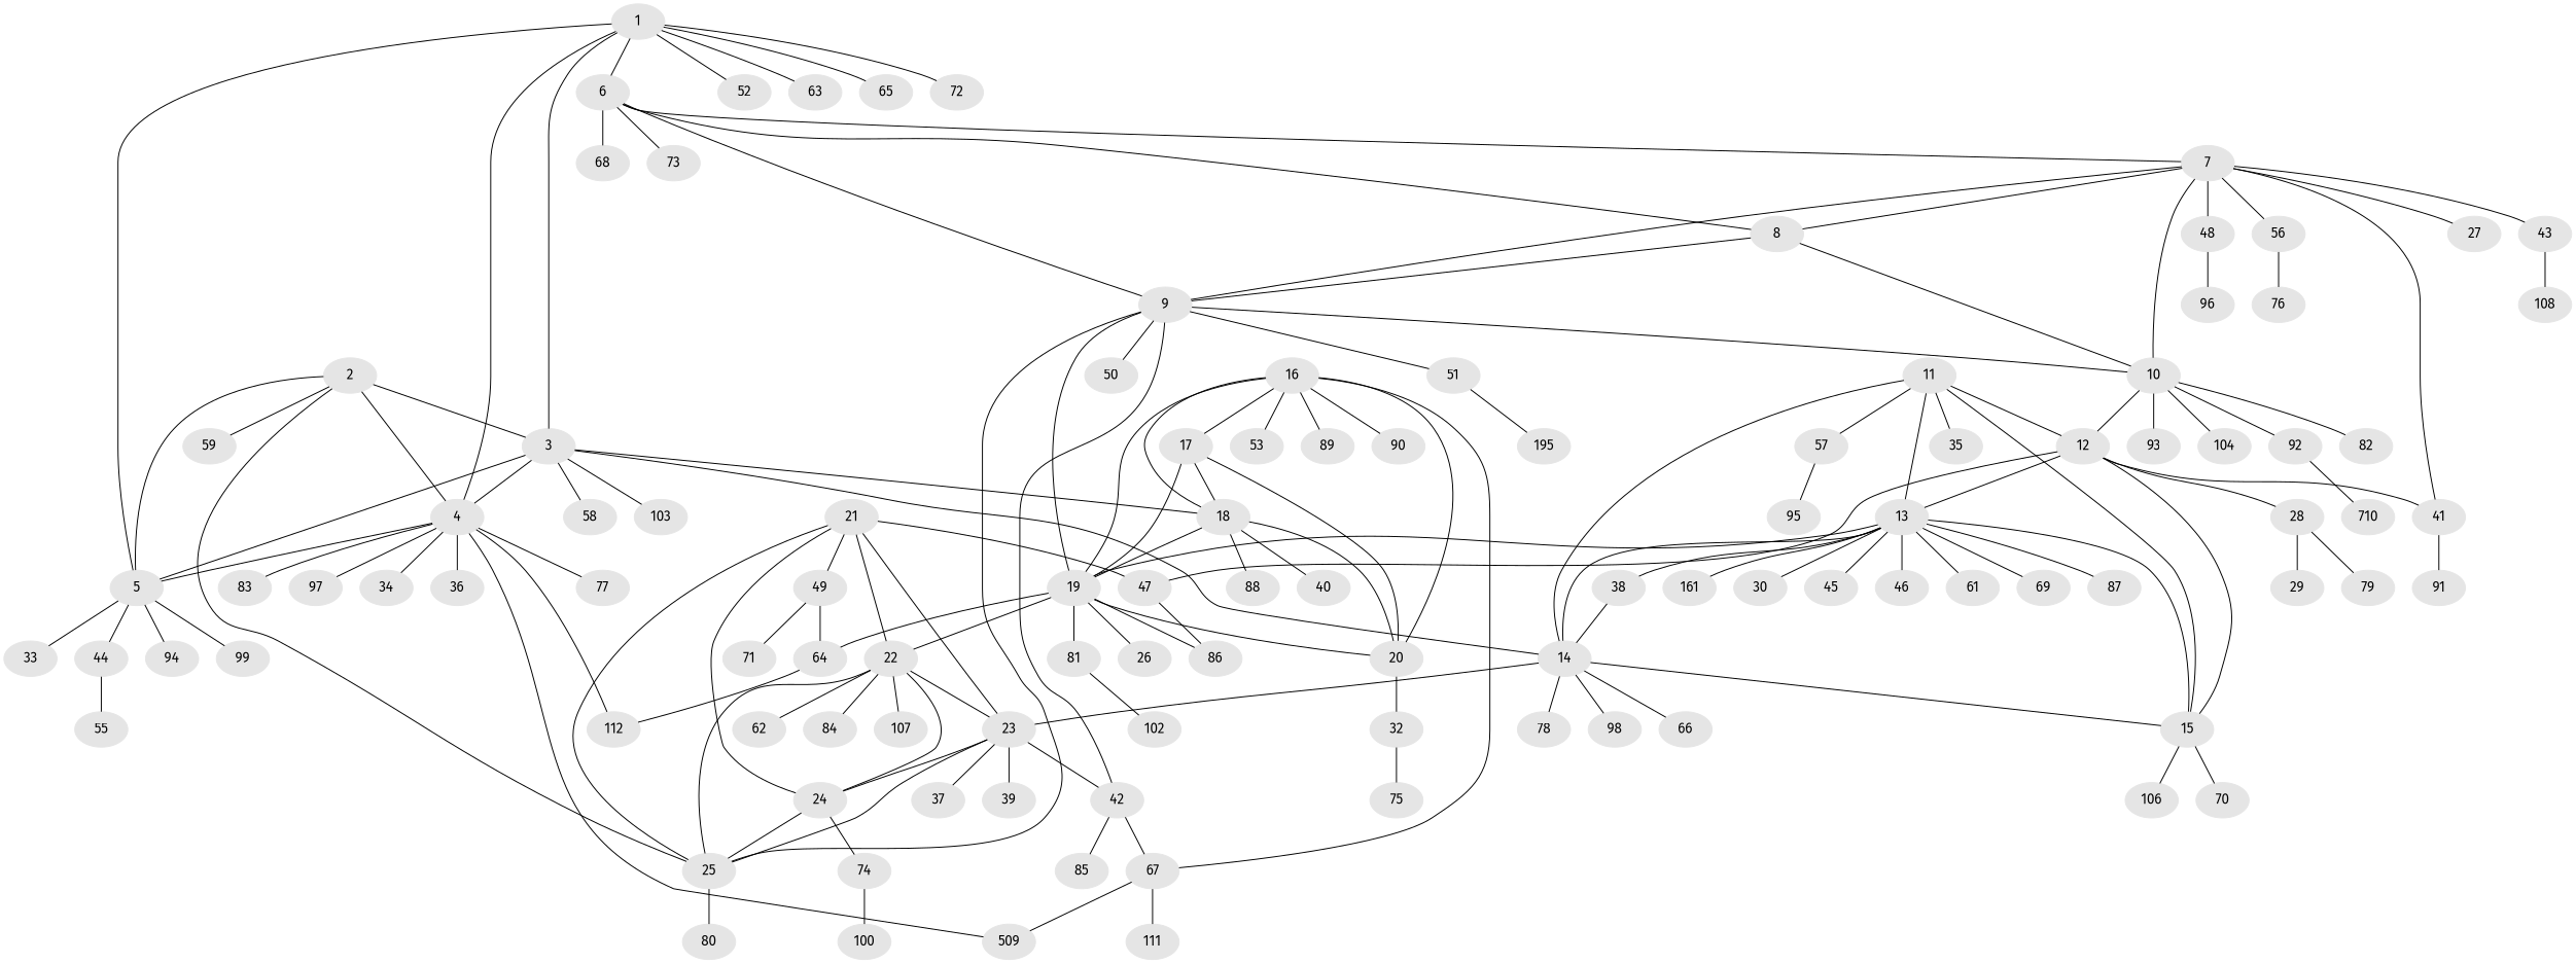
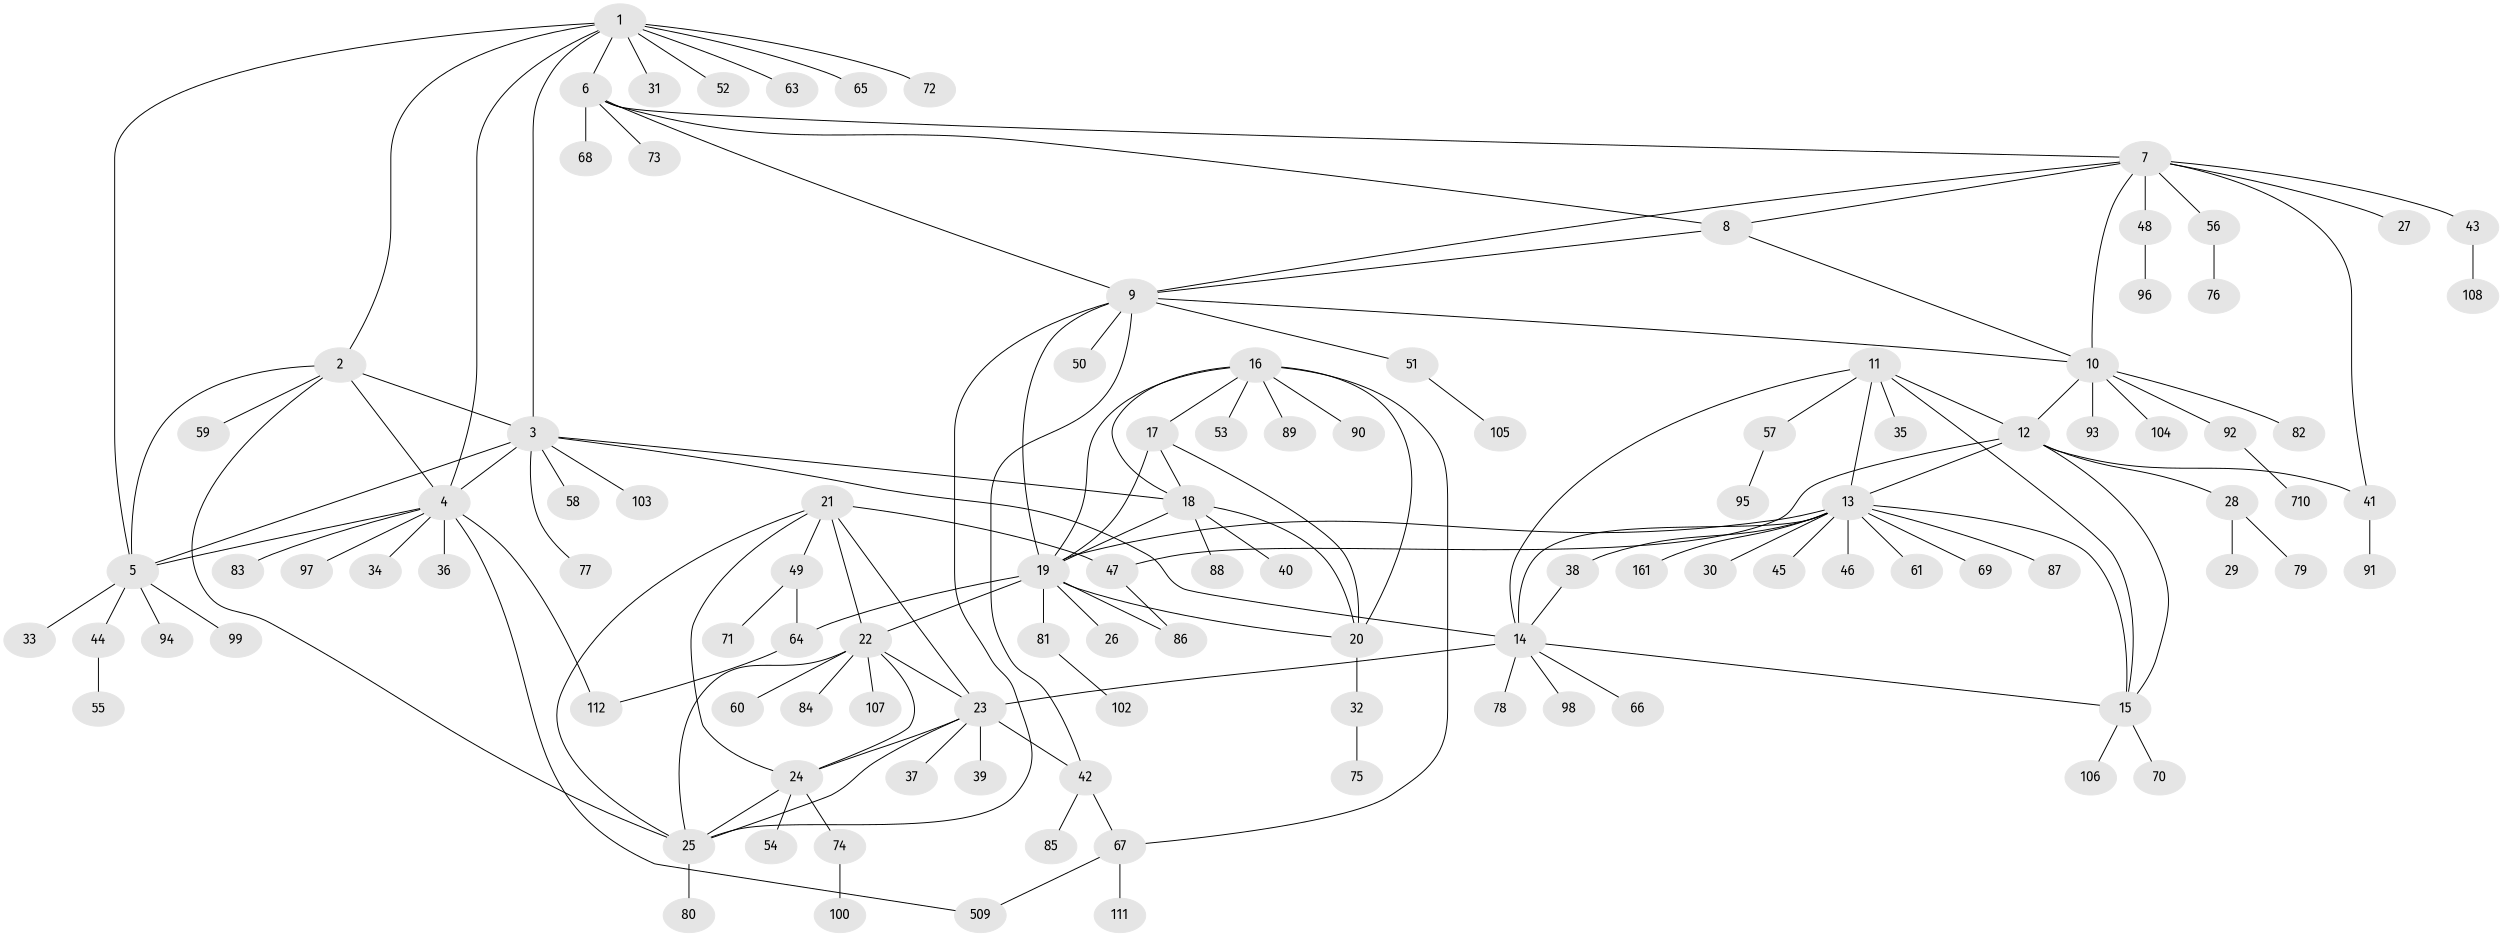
  graph {
    fontname="Fira Sans"
    node [color=gray90 fontname="Fira Sans" style=filled]
    edge [fontname="Fira Sans"]
    1
    2
    3
    4
    5
    6
+   31
    52
    63
    65
    72
    25
    59
    14
    18
    58
    103
    34
    36
    77
    83
    97
    n23 [label=509]
    112
    33
    44
    94
    99
    7
    8
    9
    68
    73
    80
    15
    23
    66
    78
    98
    19
    20
    40
    88
    55
    10
    27
    41
    43
    48
    56
    42
    50
    51
    12
    82
    92
    93
    104
    91
    108
    96
    76
    22
    26
    64
    81
    86
    67
    85
-   105 [label=195]
+   105
    13
    28
    47
    n74 [label=710]
    11
    35
    57
    30
    38
    45
    46
    61
    69
    87
    n85 [label=161]
    70
    106
    95
    29
    79
    24
    37
    39
    16
    17
    53
    89
    90
    32
    111
-   60 [label=62]
+   60
    84
    107
    102
    75
    21
    49
+   54
    74
    71
    100
+   1 -- 2
    1 -- 3
    1 -- 4
    1 -- 5
    1 -- 6
+   1 -- 31
    1 -- 52
    1 -- 63
    1 -- 65
    1 -- 72
    2 -- 3
    2 -- 4
    2 -- 5
    2 -- 25
    2 -- 59
    3 -- 4
    3 -- 5
    3 -- 14
    3 -- 18
    3 -- 58
    3 -- 103
    4 -- 5
    4 -- 34
    4 -- 36
-   4 -- 77
+   3 -- 77
    4 -- 83
    4 -- 97
    4 -- n23
    4 -- 112
    5 -- 33
    5 -- 44
    5 -- 94
    5 -- 99
    6 -- 7
    6 -- 8
    6 -- 9
    6 -- 68
    6 -- 73
    25 -- 80
    14 -- 15
    14 -- 23
    14 -- 66
    14 -- 78
    14 -- 98
    18 -- 19
    18 -- 20
    18 -- 40
    18 -- 88
    44 -- 55
    7 -- 8
    7 -- 9
    7 -- 10
    7 -- 27
    7 -- 41
    7 -- 43
    7 -- 48
    7 -- 56
    8 -- 9
    8 -- 10
    9 -- 25
    9 -- 19
    9 -- 10
    9 -- 42
    9 -- 50
    9 -- 51
    15 -- 70
    15 -- 106
    23 -- 25
    23 -- 42
    23 -- 24
    23 -- 37
    23 -- 39
    19 -- 20
    19 -- 22
    19 -- 26
    19 -- 64
    19 -- 81
    19 -- 86
    20 -- 32
    10 -- 12
    10 -- 82
    10 -- 92
    10 -- 93
    10 -- 104
    41 -- 91
    43 -- 108
    48 -- 96
    56 -- 76
    42 -- 67
    42 -- 85
    51 -- 105
    12 -- 15
    12 -- 41
    12 -- 13
    12 -- 28
    12 -- 47
    92 -- n74
    22 -- 25
    22 -- 23
    22 -- 24
    22 -- 60
    22 -- 84
    22 -- 107
    64 -- 112
    81 -- 102
    67 -- n23
    67 -- 111
    13 -- 14
    13 -- 15
    13 -- 19
    13 -- 30
    13 -- 38
    13 -- 45
    13 -- 46
    13 -- 61
    13 -- 69
    13 -- 87
    13 -- n85
    28 -- 29
    28 -- 79
    47 -- 86
    11 -- 14
    11 -- 15
    11 -- 12
    11 -- 13
    11 -- 35
    11 -- 57
    57 -- 95
    38 -- 14
    24 -- 25
+   24 -- 54
    24 -- 74
    16 -- 18
    16 -- 19
    16 -- 20
    16 -- 67
    16 -- 17
    16 -- 53
    16 -- 89
    16 -- 90
    17 -- 18
    17 -- 19
    17 -- 20
    32 -- 75
    21 -- 25
    21 -- 23
    21 -- 22
    21 -- 47
    21 -- 24
    21 -- 49
    49 -- 64
    49 -- 71
    74 -- 100
  }
